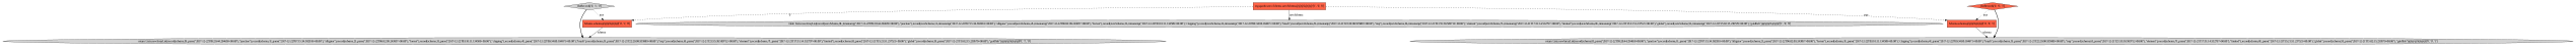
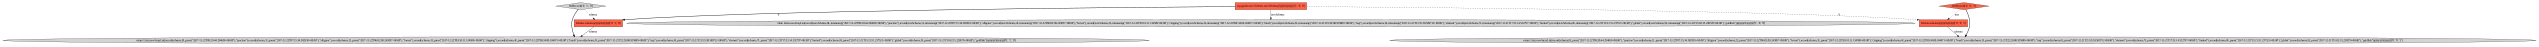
  digraph {
    fontname="Liberation Serif"
    node [fillcolor=tomato fontname="Liberation Serif" shape=box style=filled]
    edge [fontname="Liberation Serif" style=solid]
    n1 [label="org.apache.avro.Schema avroSchema@@@2@@@['1', '0', '0']"]
    n2 [fillcolor=lightgray label="return Lists.newArrayList(record(avroSchema,0L,timestamp(\"2017-12-22T09:20:44.294658+00:00\"),\"junction\"),record(avroSchema,1L,timestamp(\"2017-12-22T07:15:34.582910+00:00\"),\"alligator\"),record(avroSchema,2L,timestamp(\"2017-12-22T06:02:09.243857+00:00\"),\"forrest\"),record(avroSchema,3L,timestamp(\"2017-12-22T03:10:11.134509+00:00\"),\"clapping\"),record(avroSchema,4L,timestamp(\"2017-12-22T00:34:00.184671+00:00\"),\"brush\"),record(avroSchema,5L,timestamp(\"2017-12-21T22:20:08.935889+00:00\"),\"trap\"),record(avroSchema,6L,timestamp(\"2017-12-21T21:55:30.589712+00:00\"),\"element\"),record(avroSchema,7L,timestamp(\"2017-12-21T17:31:14.532797+00:00\"),\"limited\"),record(avroSchema,8L,timestamp(\"2017-12-21T15:21:51.237521+00:00\"),\"global\"),record(avroSchema,9L,timestamp(\"2017-12-21T15:02:15.230570+00:00\"),\"goldfish\"))@@@3@@@['1', '0', '0']" shape=ellipse]
    n3 [label="Schema schema@@@2@@@['0', '1', '0']"]
    n4 [label="Schema schema@@@2@@@['0', '0', '1']"]
    n5 [fillcolor=lightgray label="testRecords['0', '1', '0']" shape=diamond]
    n6 [fillcolor=lightgray label="return Lists.newArrayList(record(schema,0L,parse(\"2017-12-22T09:20:44.294658+00:00\"),\"junction\"),record(schema,1L,parse(\"2017-12-22T07:15:34.582910+00:00\"),\"alligator\"),record(schema,2L,parse(\"2017-12-22T06:02:09.243857+00:00\"),\"forrest\"),record(schema,3L,parse(\"2017-12-22T03:10:11.134509+00:00\"),\"clapping\"),record(schema,4L,parse(\"2017-12-22T00:34:00.184671+00:00\"),\"brush\"),record(schema,5L,parse(\"2017-12-21T22:20:08.935889+00:00\"),\"trap\"),record(schema,6L,parse(\"2017-12-21T21:55:30.589712+00:00\"),\"element\"),record(schema,7L,parse(\"2017-12-21T17:31:14.532797+00:00\"),\"limited\"),record(schema,8L,parse(\"2017-12-21T15:21:51.237521+00:00\"),\"global\"),record(schema,9L,parse(\"2017-12-21T15:02:15.230570+00:00\"),\"goldfish\"))@@@3@@@['0', '1', '0']" shape=ellipse]
    n7 [fillcolor=lightgray label="return Lists.newArrayList(record(schema,0L,parse(\"2017-12-22T09:20:44.294658+00:00\"),\"junction\"),record(schema,1L,parse(\"2017-12-22T07:15:34.582910+00:00\"),\"alligator\"),record(schema,2L,parse(\"2017-12-22T06:02:09.243857+00:00\"),\"forrest\"),record(schema,3L,parse(\"2017-12-22T03:10:11.134509+00:00\"),\"clapping\"),record(schema,4L,parse(\"2017-12-22T00:34:00.184671+00:00\"),\"brush\"),record(schema,5L,parse(\"2017-12-21T22:20:08.935889+00:00\"),\"trap\"),record(schema,6L,parse(\"2017-12-21T21:55:30.589712+00:00\"),\"element\"),record(schema,7L,parse(\"2017-12-21T17:31:14.532797+00:00\"),\"limited\"),record(schema,8L,parse(\"2017-12-21T15:21:51.237521+00:00\"),\"global\"),record(schema,9L,parse(\"2017-12-21T15:02:15.230570+00:00\"),\"goldfish\"))@@@3@@@['0', '0', '1']" shape=ellipse]
    n8 [label="testRecords['0', '0', '1']" shape=diamond]
    n1 -> n2 [label=avroSchema]
-   n1 -> n3 [label=0 style=dashed]
-   n1 -> n4 [label=true style=dashed]
+   n1 -> n3 [label=0 style=bold]
+   n1 -> n4 [label=0 style=dashed]
    n3 -> n6 [label=schema]
    n4 -> n7 [label=schema]
-   n5 -> n3 [label=true style=dotted]
+   n5 -> n3 [label=schema style=dotted]
    n5 -> n6 [style=bold]
    n8 -> n4 [label=true style=dotted]
    n8 -> n7 [style=bold]
  }
